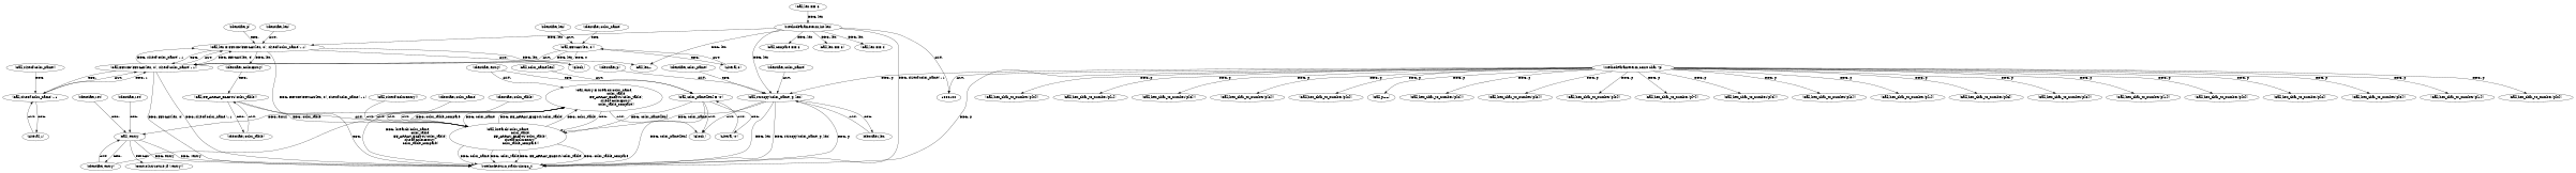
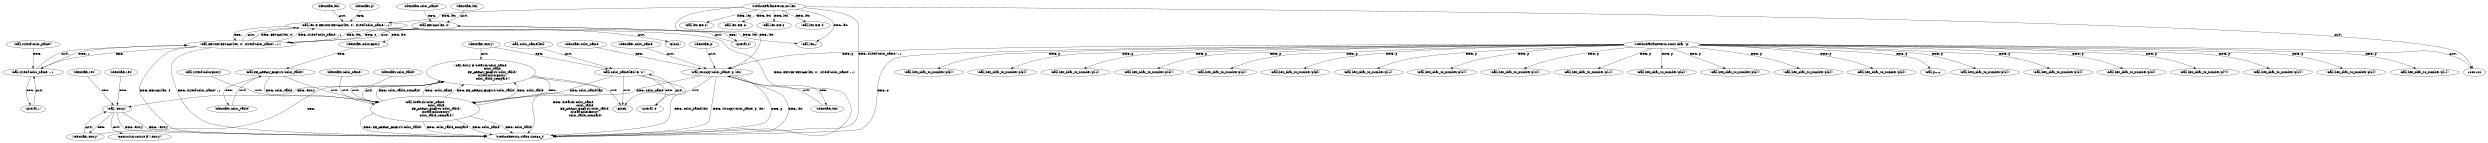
  digraph {
    n1 [label="(Call,entry = bsearch(color_name,\n                        color_table,\n                        FF_ARRAY_ELEMS(color_table),\n                        sizeof(ColorEntry),\n                        color_table_compare))"]
    n2 [label="(Call,bsearch(color_name,\n                        color_table,\n                        FF_ARRAY_ELEMS(color_table),\n                        sizeof(ColorEntry),\n                        color_table_compare))"]
    n3 [label="(Call,!entry)"]
    n4 [label="(Block,)"]
    n5 [label="(MethodReturn,static uint32_t)"]
    n6 [label="(Identifier,entry)"]
    n7 [label="(ControlStructure,if (!entry))"]
    n8 [label="(Call,strncpy(color_name, p, len))"]
    n9 [label="(Identifier,len)"]
    n10 [label="(MethodParameterIn,const char *p)"]
    n11 [label="(Call,hex_char_to_number(p[1]))"]
+   n12 [label="(Call,hex_char_to_number(p[6]))"]
    n13 [label="(Call,hex_char_to_number(p[3]))"]
    n14 [label="(Call,hex_char_to_number(p[2]))"]
    n15 [label="(Call,hex_char_to_number(p[2]))"]
    n16 [label="(Call,p++)"]
    n17 [label="(Call,hex_char_to_number(p[0]))"]
    n18 [label="(Call,hex_char_to_number(p[3]))"]
    n19 [label="(Call,hex_char_to_number(p[0]))"]
    n20 [label="(Call,hex_char_to_number(p[7]))"]
    n21 [label="(Call,hex_char_to_number(p[4]))"]
    n22 [label="(Call,hex_char_to_number(p[2]))"]
    n23 [label="(Call,hex_char_to_number(p[1]))"]
    n24 [label="(Call,hex_char_to_number(p[5]))"]
    n25 [label="(Call,hex_char_to_number(p[3]))"]
    n26 [label="(Call,hex_char_to_number(p[1]))"]
    n27 [label="(Call,hex_char_to_number(p[0]))"]
    n28 [label="(Call,hex_char_to_number(p[2]))"]
    n29 [label="(Call,hex_char_to_number(p[5]))"]
    n30 [label="(Call,hex_char_to_number(p[1]))"]
    n31 [label="(Call,hex_char_to_number(p[0]))"]
    n32 [label="(Call,hex_char_to_number(p[4]))"]
    1000100
    n34 [label="(Call,len = FFMIN(FFMAX(len, 0), sizeof(color_name) - 1))"]
    n35 [label="(Call,FFMIN(FFMAX(len, 0), sizeof(color_name) - 1))"]
    n36 [label="(Call,len--)"]
    n37 [label="(Block,)"]
    n38 [label="(Identifier,ColorEntry)"]
    n39 [label="(Call,sizeof(color_name) - 1)"]
    n40 [label="(Literal,1)"]
    n41 [label="(Call,FFMAX(len, 0))"]
    n42 [label="(Literal,0)"]
    n43 [label="(MethodParameterIn,int len)"]
-   n44 [label="(Call,compare == 8)"]
+   n44 [label="(Call,len == 8)"]
    n45 [label="(Call,len == 6)"]
    n46 [label="(Call,len == 3)"]
    n47 [label="(Call,len == 4)"]
    n48 [label="(Call,color_name[len] = '\0')"]
    n49 [label="(Literal,'\0')"]
    n50 [label="(Call,FF_ARRAY_ELEMS(color_table))"]
    n51 [label="(Identifier,color_table)"]
    n52 [label="(Identifier,len)"]
    n53 [label="(Call,color_name[len])"]
    n54 [label="(Call,sizeof(ColorEntry))"]
    n55 [label="(Identifier,color_name)"]
    n56 [label="(Identifier,len)"]
    n57 [label="(Identifier,color_name)"]
    n58 [label="(Identifier,ret)"]
    n59 [label="(Identifier,color_name)"]
    n60 [label="(Identifier,ret)"]
    n61 [label="(Identifier,color_table)"]
    n62 [label="(Identifier,p)"]
    n63 [label="(Identifier,entry)"]
    n64 [label="(Identifier,color_name)"]
    n65 [label="(Identifier,p)"]
    n66 [label="(Call,sizeof(color_name))"]
    n1 -> n2 [label="CFG: "]
    n1 -> n3 [label="DDG: entry"]
    n1 -> n4 [label="AST: "]
    n1 -> n5 [label="DDG: bsearch(color_name,\n                        color_table,\n                        FF_ARRAY_ELEMS(color_table),\n                        sizeof(ColorEntry),\n                        color_table_compare)"]
    n2 -> n1 [label="AST: "]
    n2 -> n1 [label="DDG: color_table_compare"]
    n2 -> n1 [label="DDG: color_name"]
    n2 -> n1 [label="DDG: FF_ARRAY_ELEMS(color_table)"]
    n2 -> n1 [label="DDG: color_table"]
    n2 -> n5 [label="DDG: color_table"]
    n2 -> n5 [label="DDG: FF_ARRAY_ELEMS(color_table)"]
    n2 -> n5 [label="DDG: color_table_compare"]
    n2 -> n5 [label="DDG: color_name"]
    n3 -> n5 [label="DDG: !entry"]
    n3 -> n5 [label="DDG: entry"]
    n3 -> n6 [label="CFG: "]
-   n3 -> n7 [label="FFMAX: "]
+   n3 -> n7 [label="AST: "]
    n6 -> n1 [label="CFG: "]
    n6 -> n3 [label="AST: "]
    n8 -> n2 [label="DDG: color_name"]
    n8 -> n4 [label="AST: "]
    n8 -> n5 [label="DDG: p"]
    n8 -> n5 [label="DDG: len"]
    n8 -> n5 [label="DDG: strncpy(color_name, p, len)"]
    n8 -> n9 [label="CFG: "]
    n9 -> n8 [label="AST: "]
    n10 -> n5 [label="DDG: p"]
    n10 -> n8 [label="DDG: p"]
    n10 -> n11 [label="DDG: p"]
+   n10 -> n12 [label="DDG: p"]
    n10 -> n13 [label="DDG: p"]
    n10 -> n14 [label="DDG: p"]
    n10 -> n15 [label="DDG: p"]
    n10 -> n16 [label="DDG: p"]
    n10 -> n17 [label="DDG: p"]
    n10 -> n18 [label="DDG: p"]
    n10 -> n19 [label="DDG: p"]
    n10 -> n20 [label="DDG: p"]
    n10 -> n21 [label="DDG: p"]
    n10 -> n22 [label="DDG: p"]
    n10 -> n23 [label="DDG: p"]
    n10 -> n24 [label="DDG: p"]
    n10 -> n25 [label="DDG: p"]
    n10 -> n26 [label="DDG: p"]
    n10 -> n27 [label="DDG: p"]
    n10 -> n28 [label="DDG: p"]
    n10 -> n29 [label="DDG: p"]
    n10 -> n30 [label="DDG: p"]
    n10 -> n31 [label="DDG: p"]
    n10 -> n32 [label="DDG: p"]
    n10 -> 1000100 [label="AST: "]
    n34 -> n5 [label="DDG: FFMIN(FFMAX(len, 0), sizeof(color_name) - 1)"]
    n34 -> n35 [label="CFG: "]
    n34 -> n36 [label="DDG: len"]
    n34 -> n37 [label="AST: "]
    n34 -> n38 [label="DDG: len"]
    n35 -> n5 [label="DDG: FFMAX(len, 0)"]
    n35 -> n5 [label="DDG: sizeof(color_name) - 1"]
    n35 -> n34 [label="AST: "]
    n35 -> n34 [label="DDG: FFMAX(len, 0)"]
    n35 -> n34 [label="DDG: sizeof(color_name) - 1"]
    n35 -> n39 [label="CFG: "]
    n38 -> n50 [label="CFG: "]
    n39 -> n35 [label="AST: "]
    n39 -> n35 [label="DDG: 1"]
    n39 -> n40 [label="CFG: "]
    n40 -> n39 [label="AST: "]
    n41 -> n35 [label="AST: "]
    n41 -> n35 [label="DDG: len"]
    n41 -> n35 [label="DDG: 0"]
    n41 -> n42 [label="CFG: "]
    n42 -> n41 [label="AST: "]
    n43 -> n5 [label="DDG: sizeof(color_name) - 1"]
    n43 -> n8 [label="DDG: len"]
    n43 -> 1000100 [label="AST: "]
    n43 -> n34 [label="DDG: len"]
    n43 -> n36 [label="DDG: len"]
    n43 -> n44 [label="DDG: len"]
-   n45 -> n43 [label="DDG: len"]
+   n43 -> n45 [label="DDG: len"]
    n43 -> n46 [label="DDG: len"]
    n43 -> n47 [label="DDG: len"]
    n48 -> n2 [label="DDG: color_name[len]"]
    n48 -> n4 [label="AST: "]
    n48 -> n5 [label="DDG: color_name[len]"]
    n48 -> n49 [label="CFG: "]
    n49 -> n48 [label="AST: "]
    n50 -> n2 [label="AST: "]
    n50 -> n2 [label="DDG: color_table"]
    n50 -> n51 [label="CFG: "]
    n51 -> n50 [label="AST: "]
    n52 -> n41 [label="AST: "]
    n53 -> n48 [label="AST: "]
    n54 -> n2 [label="AST: "]
    n55 -> n2 [label="AST: "]
    n56 -> n34 [label="AST: "]
    n57 -> n41 [label="CFG: "]
    n58 -> n3 [label="CFG: "]
    n59 -> n8 [label="AST: "]
    n60 -> n3 [label="CFG: "]
    n61 -> n2 [label="AST: "]
    n62 -> n8 [label="AST: "]
    n63 -> n1 [label="AST: "]
    n63 -> n48 [label="CFG: "]
    n64 -> n8 [label="CFG: "]
    n65 -> n34 [label="CFG: "]
    n66 -> n39 [label="DDG: "]
  }
